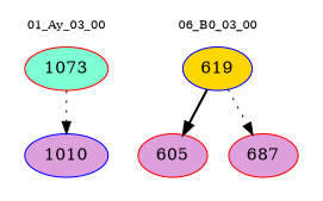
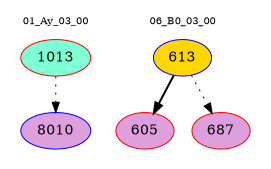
  digraph {
    node [color=red fillcolor=plum style=filled]
    edge [color=black style=dotted]
-   n1 [fillcolor=aquamarine label=1073]
-   n2 [color=blue label=1010]
-   n3 [color=blue fillcolor=gold label=619]
+   n1 [fillcolor=aquamarine label=1013]
+   n2 [color=blue label=8010]
+   n3 [color=blue fillcolor=gold label=613]
    n4 [label=605]
    n5 [label=687]
    subgraph cluster_1 {
      color=white
      fontsize=10
      label="01_Ay_03_00"
      n1
      n2
    }
    subgraph cluster_2 {
      color=white
      fontsize=10
      label="06_B0_03_00"
      n3
      n4
      n5
    }
    n1 -> n2
    n3 -> n4 [style=bold]
    n3 -> n5
  }
